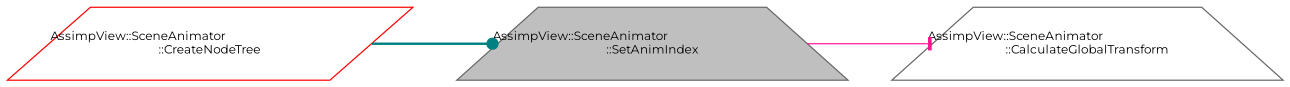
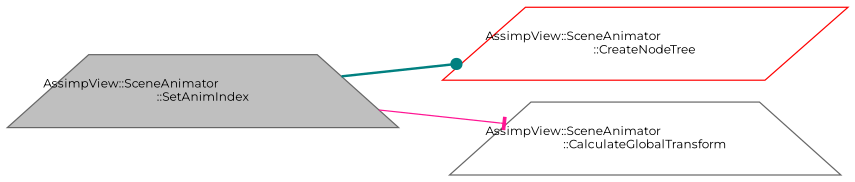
  digraph {
    fontname=Montserrat
    rankdir=LR
    node [color=gray40 fillcolor=white fontname=Montserrat fontsize=10 shape=trapezium style=filled]
    edge [fontname=Montserrat fontsize=10 labelfontname=Helvetica labelfontsize=10]
    n1 [fillcolor=grey75 fontcolor=black height=0.2 label="AssimpView::SceneAnimator\l::SetAnimIndex" width=0.4]
    n2 [color=red height=0.2 label="AssimpView::SceneAnimator\l::CreateNodeTree" shape=parallelogram width=0.4]
    n3 [height=0.2 label="AssimpView::SceneAnimator\l::CalculateGlobalTransform" width=0.4]
-   n2 -> n1 [arrowhead=dot color=teal style=bold]
+   n1 -> n2 [arrowhead=dot color=teal style=bold]
    n1 -> n3 [arrowhead=tee color=deeppink style=solid]
  }
